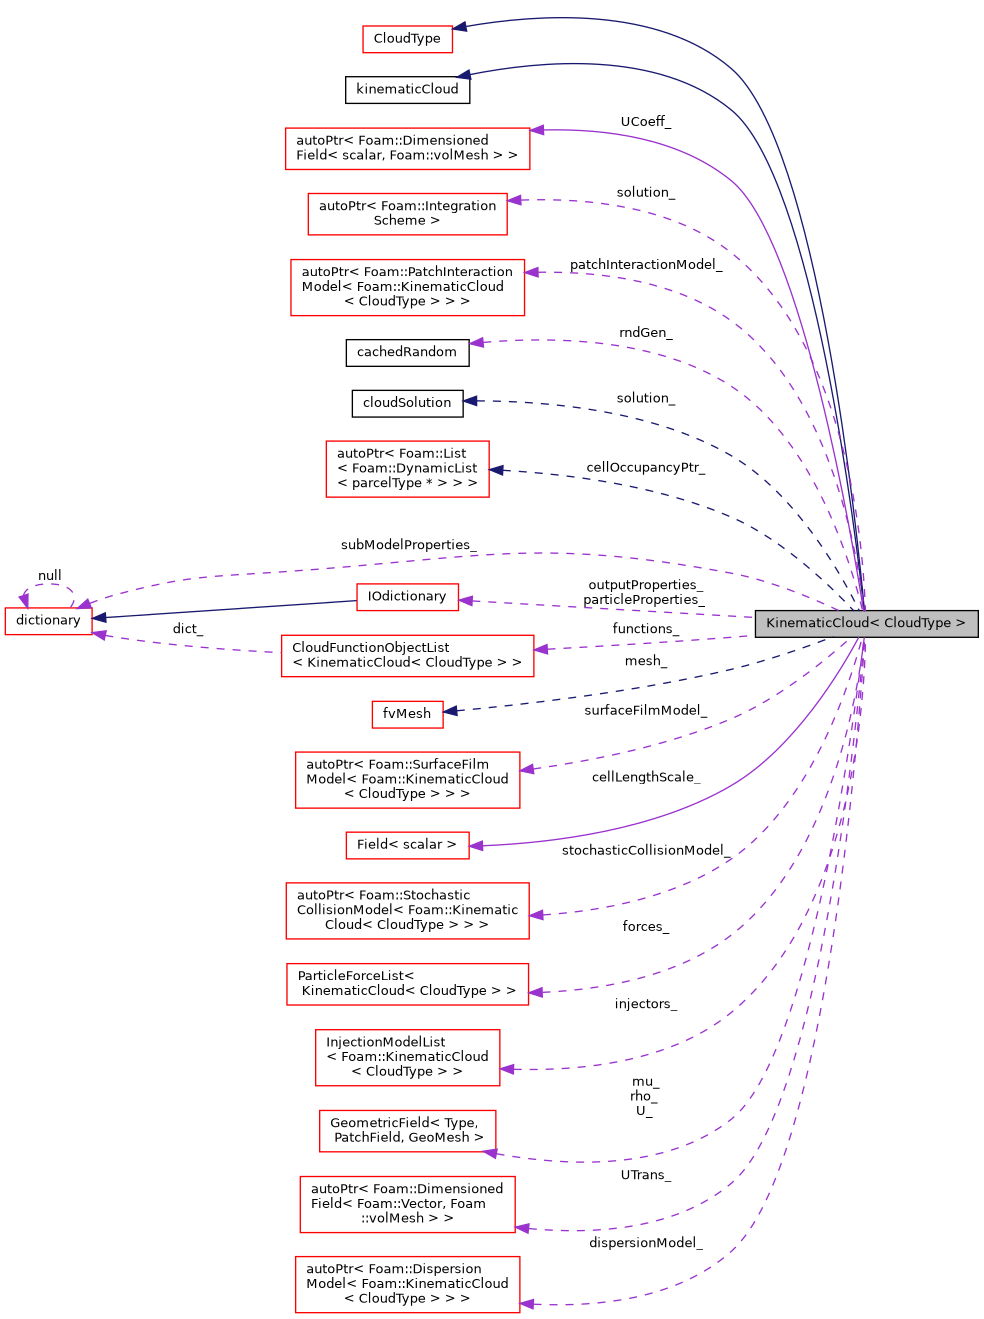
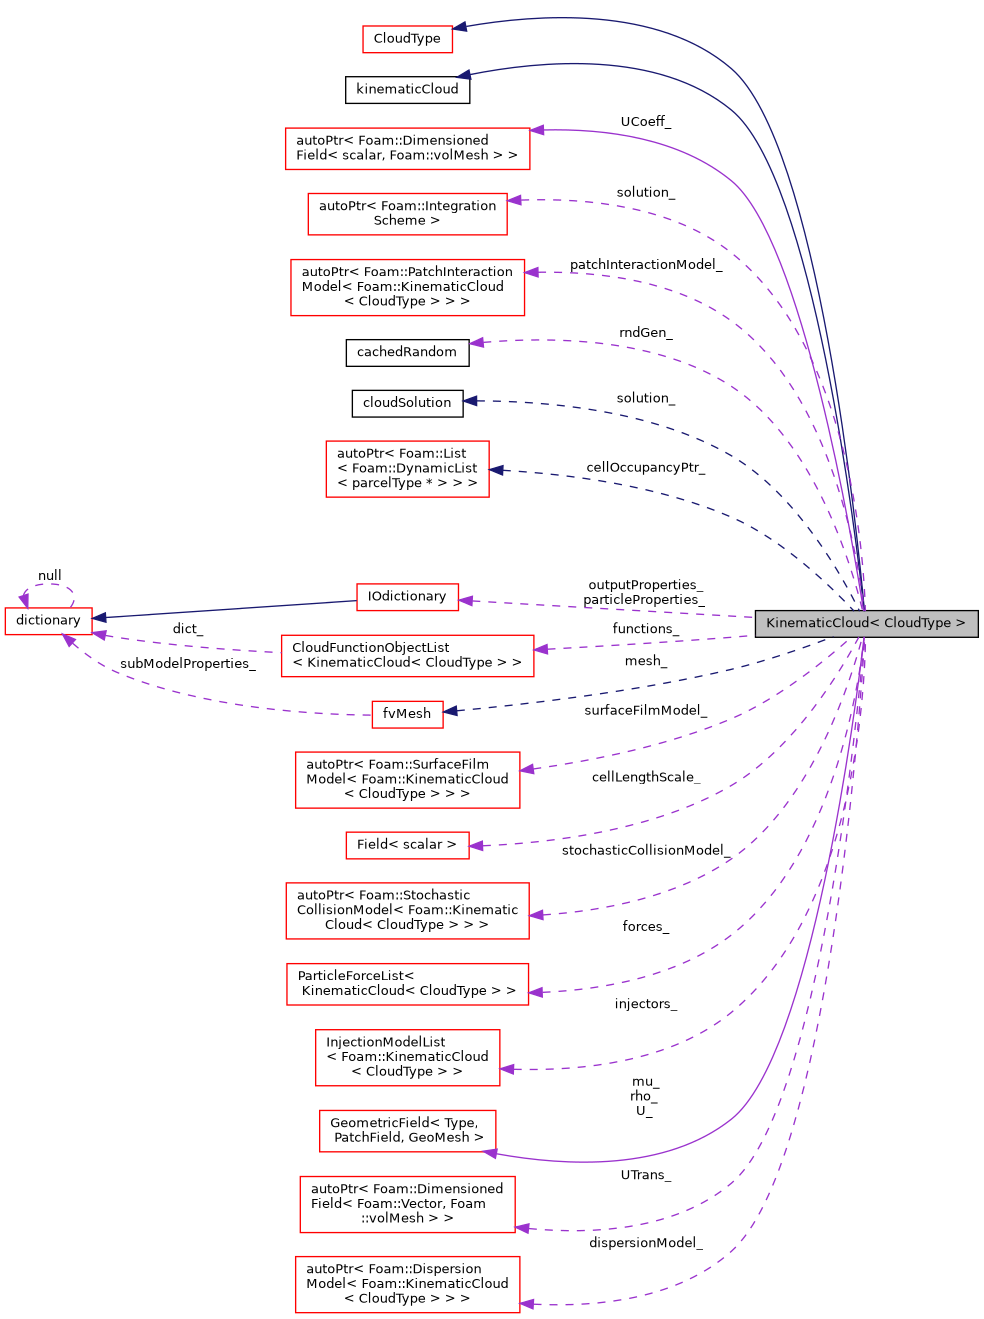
  digraph {
    rankdir=LR
    node [color=red fontname=Helvetica fontsize=10 shape=record]
    edge [color=darkorchid3 dir=back fontname=Helvetica fontsize=10 labelfontname=Helvetica labelfontsize=10 style=dashed]
    n1 [color=black fillcolor=grey75 fontcolor=black height=0.2 label="KinematicCloud\< CloudType \>" style=filled width=0.4]
    n2 [height=0.2 label=CloudType width=0.4]
    n3 [color=black height=0.2 label=kinematicCloud width=0.4]
    n4 [height=0.2 label="autoPtr\< Foam::Dimensioned\lField\< scalar, Foam::volMesh \> \>" width=0.4]
    n5 [height=0.2 label="autoPtr\< Foam::Integration\lScheme \>" width=0.4]
    n6 [height=0.2 label="autoPtr\< Foam::PatchInteraction\lModel\< Foam::KinematicCloud\l\< CloudType \> \> \>" width=0.4]
    n7 [color=black height=0.2 label=cachedRandom width=0.4]
    n8 [color=black height=0.2 label=cloudSolution width=0.4]
    n9 [height=0.2 label="autoPtr\< Foam::List\l\< Foam::DynamicList\l\< parcelType * \> \> \>" width=0.4]
    n10 [height=0.2 label=IOdictionary width=0.4]
    n11 [height=0.2 label=dictionary width=0.4]
    n12 [height=0.2 label="CloudFunctionObjectList\l\< KinematicCloud\< CloudType \> \>" width=0.4]
    n13 [height=0.2 label=fvMesh width=0.4]
    n14 [height=0.2 label="autoPtr\< Foam::SurfaceFilm\lModel\< Foam::KinematicCloud\l\< CloudType \> \> \>" width=0.4]
    n15 [height=0.2 label="Field\< scalar \>" width=0.4]
    n16 [height=0.2 label="autoPtr\< Foam::Stochastic\lCollisionModel\< Foam::Kinematic\lCloud\< CloudType \> \> \>" width=0.4]
    n17 [height=0.2 label="ParticleForceList\<\l KinematicCloud\< CloudType \> \>" width=0.4]
    n18 [height=0.2 label="InjectionModelList\l\< Foam::KinematicCloud\l\< CloudType \> \>" width=0.4]
    n19 [height=0.2 label="GeometricField\< Type,\l PatchField, GeoMesh \>" width=0.4]
    n20 [height=0.2 label="autoPtr\< Foam::Dimensioned\lField\< Foam::Vector, Foam\l::volMesh \> \>" width=0.4]
    n21 [height=0.2 label="autoPtr\< Foam::Dispersion\lModel\< Foam::KinematicCloud\l\< CloudType \> \> \>" width=0.4]
    n2 -> n1 [color=midnightblue style=solid]
    n3 -> n1 [color=midnightblue style=solid]
    n4 -> n1 [label=" UCoeff_" style=solid]
    n5 -> n1 [label=" solution_"]
    n6 -> n1 [label=" patchInteractionModel_"]
    n7 -> n1 [label=" rndGen_"]
    n8 -> n1 [color=midnightblue label=" solution_"]
    n9 -> n1 [color=midnightblue label=" cellOccupancyPtr_"]
    n10 -> n1 [label=" outputProperties_\nparticleProperties_"]
-   n11 -> n1 [label=" subModelProperties_"]
+   n11 -> n13 [label=" subModelProperties_"]
    n11 -> n10 [color=midnightblue style=solid]
    n11 -> n11 [label=" null"]
    n11 -> n12 [label=" dict_"]
    n12 -> n1 [label=" functions_"]
    n13 -> n1 [color=midnightblue label=" mesh_"]
    n14 -> n1 [label=" surfaceFilmModel_"]
-   n15 -> n1 [label=" cellLengthScale_" style=solid]
+   n15 -> n1 [label=" cellLengthScale_"]
    n16 -> n1 [label=" stochasticCollisionModel_"]
    n17 -> n1 [label=" forces_"]
    n18 -> n1 [label=" injectors_"]
-   n19 -> n1 [label=" mu_\nrho_\nU_"]
+   n19 -> n1 [label=" mu_\nrho_\nU_" style=solid]
    n20 -> n1 [label=" UTrans_"]
    n21 -> n1 [label=" dispersionModel_"]
  }
